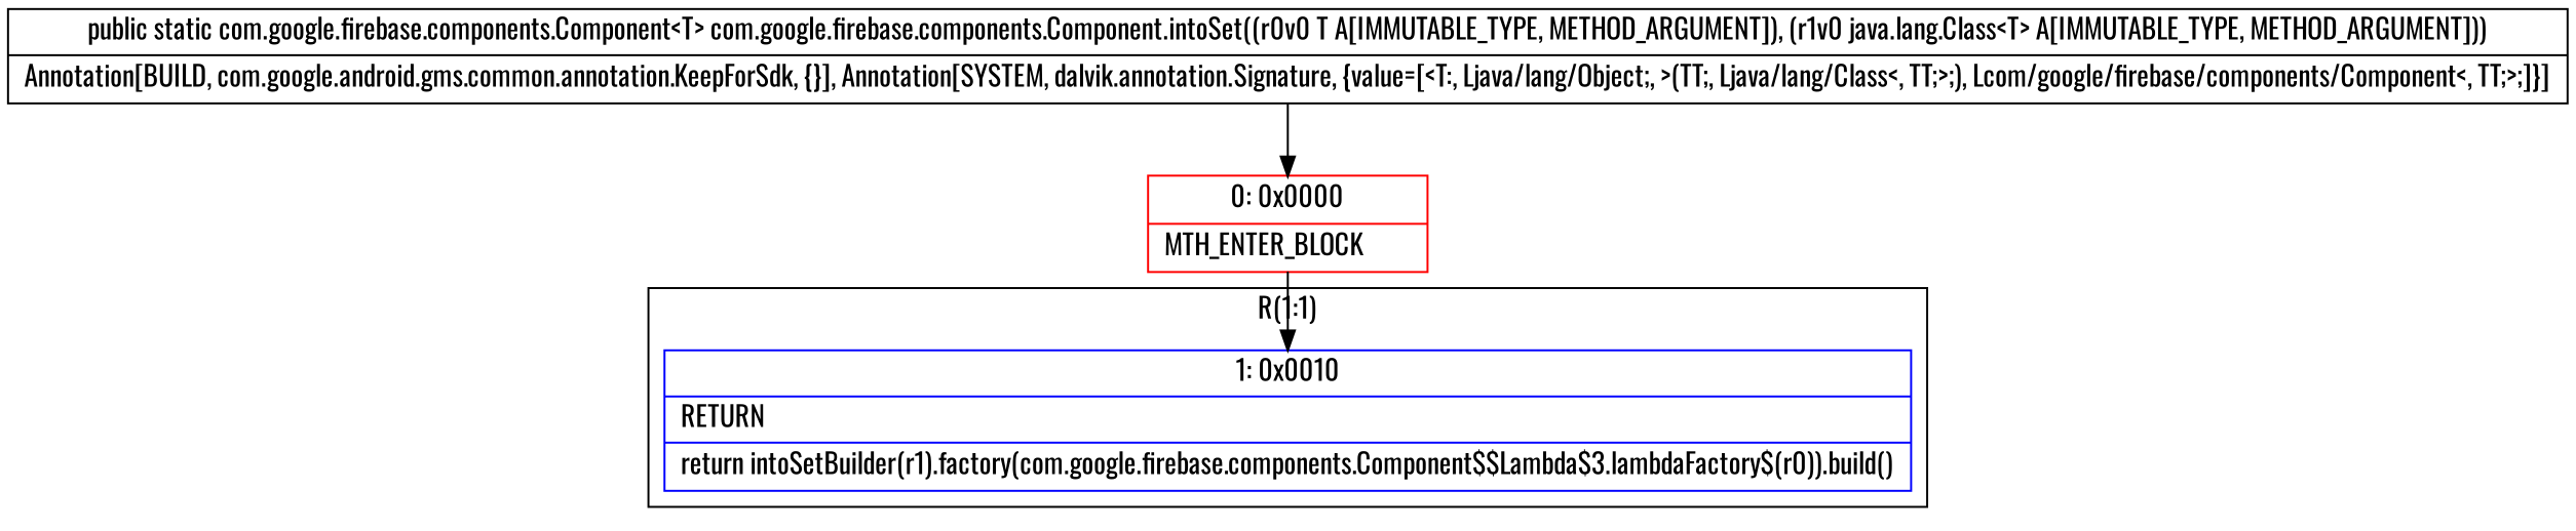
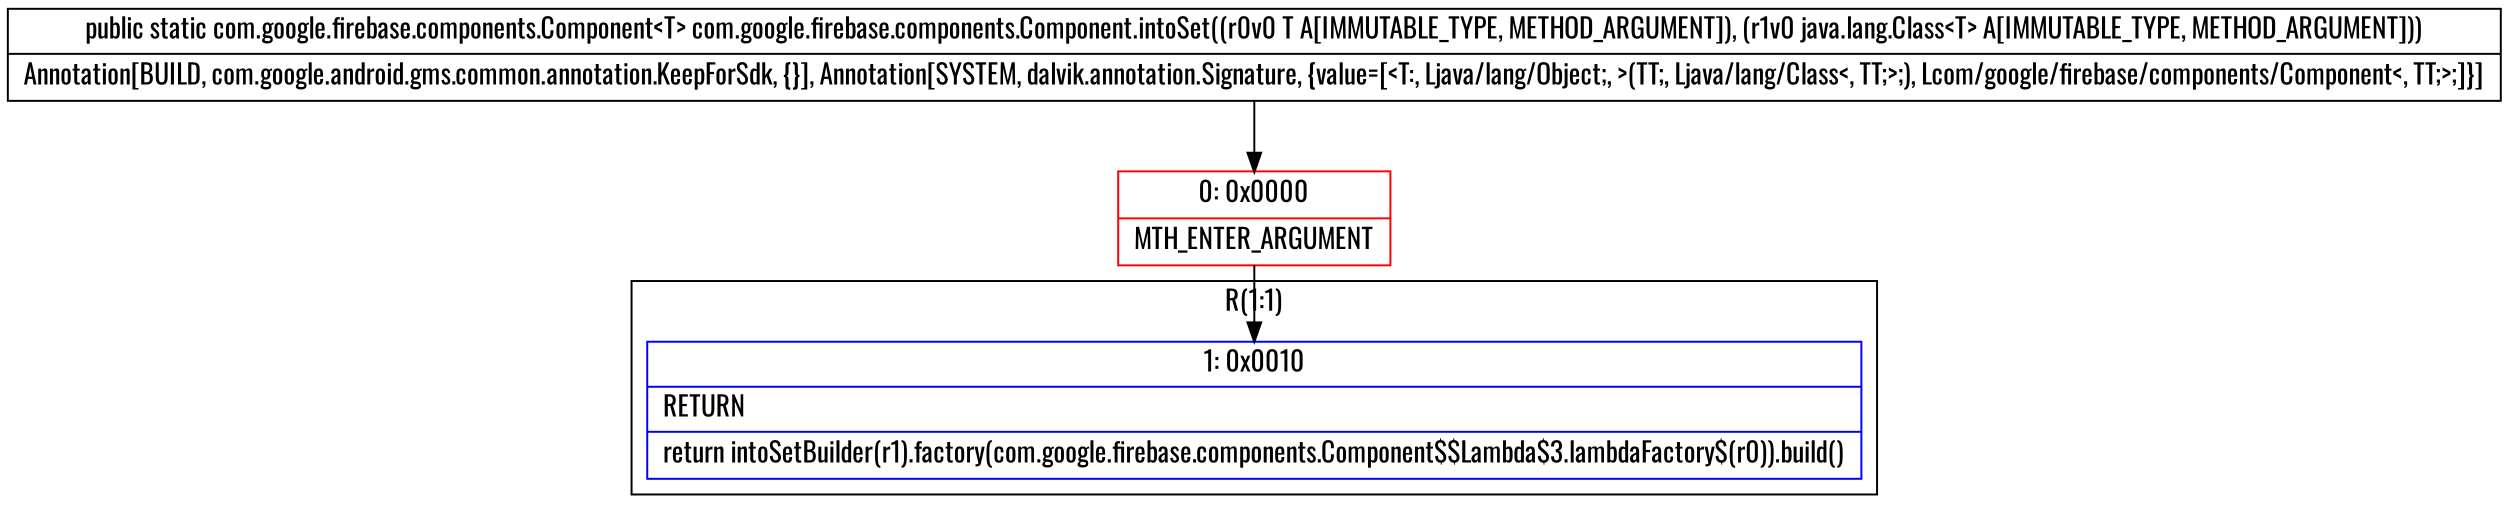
  digraph {
    fontname=Oswald
    node [shape=record fontname=Oswald]
    edge [fontname=Oswald]
    n1 [color=blue label="{1\:\ 0x0010|RETURN\l|return intoSetBuilder(r1).factory(com.google.firebase.components.Component$$Lambda$3.lambdaFactory$(r0)).build()\l}"]
-   n2 [color=red label="{0\:\ 0x0000|MTH_ENTER_BLOCK\l}"]
+   n2 [color=red label="{0\:\ 0x0000|MTH_ENTER_ARGUMENT\l}"]
    n3 [label="{public static com.google.firebase.components.Component\<T\> com.google.firebase.components.Component.intoSet((r0v0 T A[IMMUTABLE_TYPE, METHOD_ARGUMENT]), (r1v0 java.lang.Class\<T\> A[IMMUTABLE_TYPE, METHOD_ARGUMENT]))  | Annotation[BUILD, com.google.android.gms.common.annotation.KeepForSdk, \{\}], Annotation[SYSTEM, dalvik.annotation.Signature, \{value=[\<T:, Ljava\/lang\/Object;, \>(TT;, Ljava\/lang\/Class\<, TT;\>;), Lcom\/google\/firebase\/components\/Component\<, TT;\>;]\}]\l}"]
    subgraph cluster_1 {
      label="R(1:1)"
      n1
    }
    n2 -> n1
    n3 -> n2
  }
